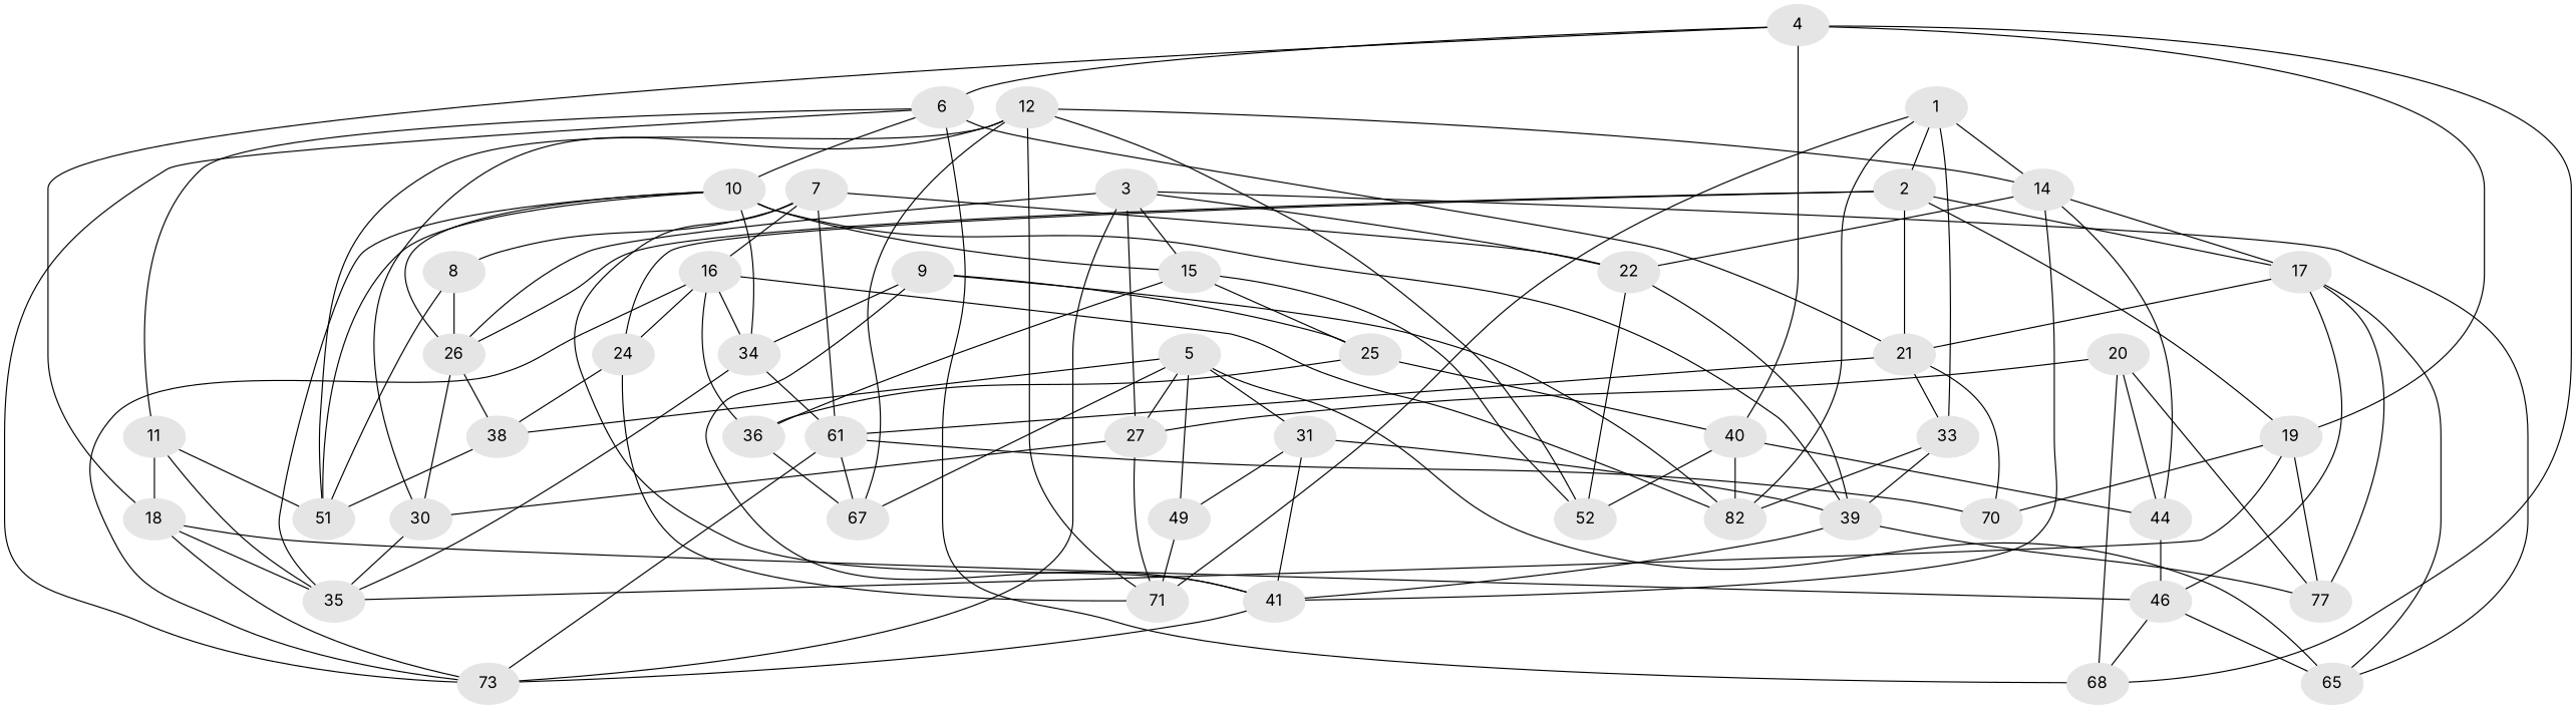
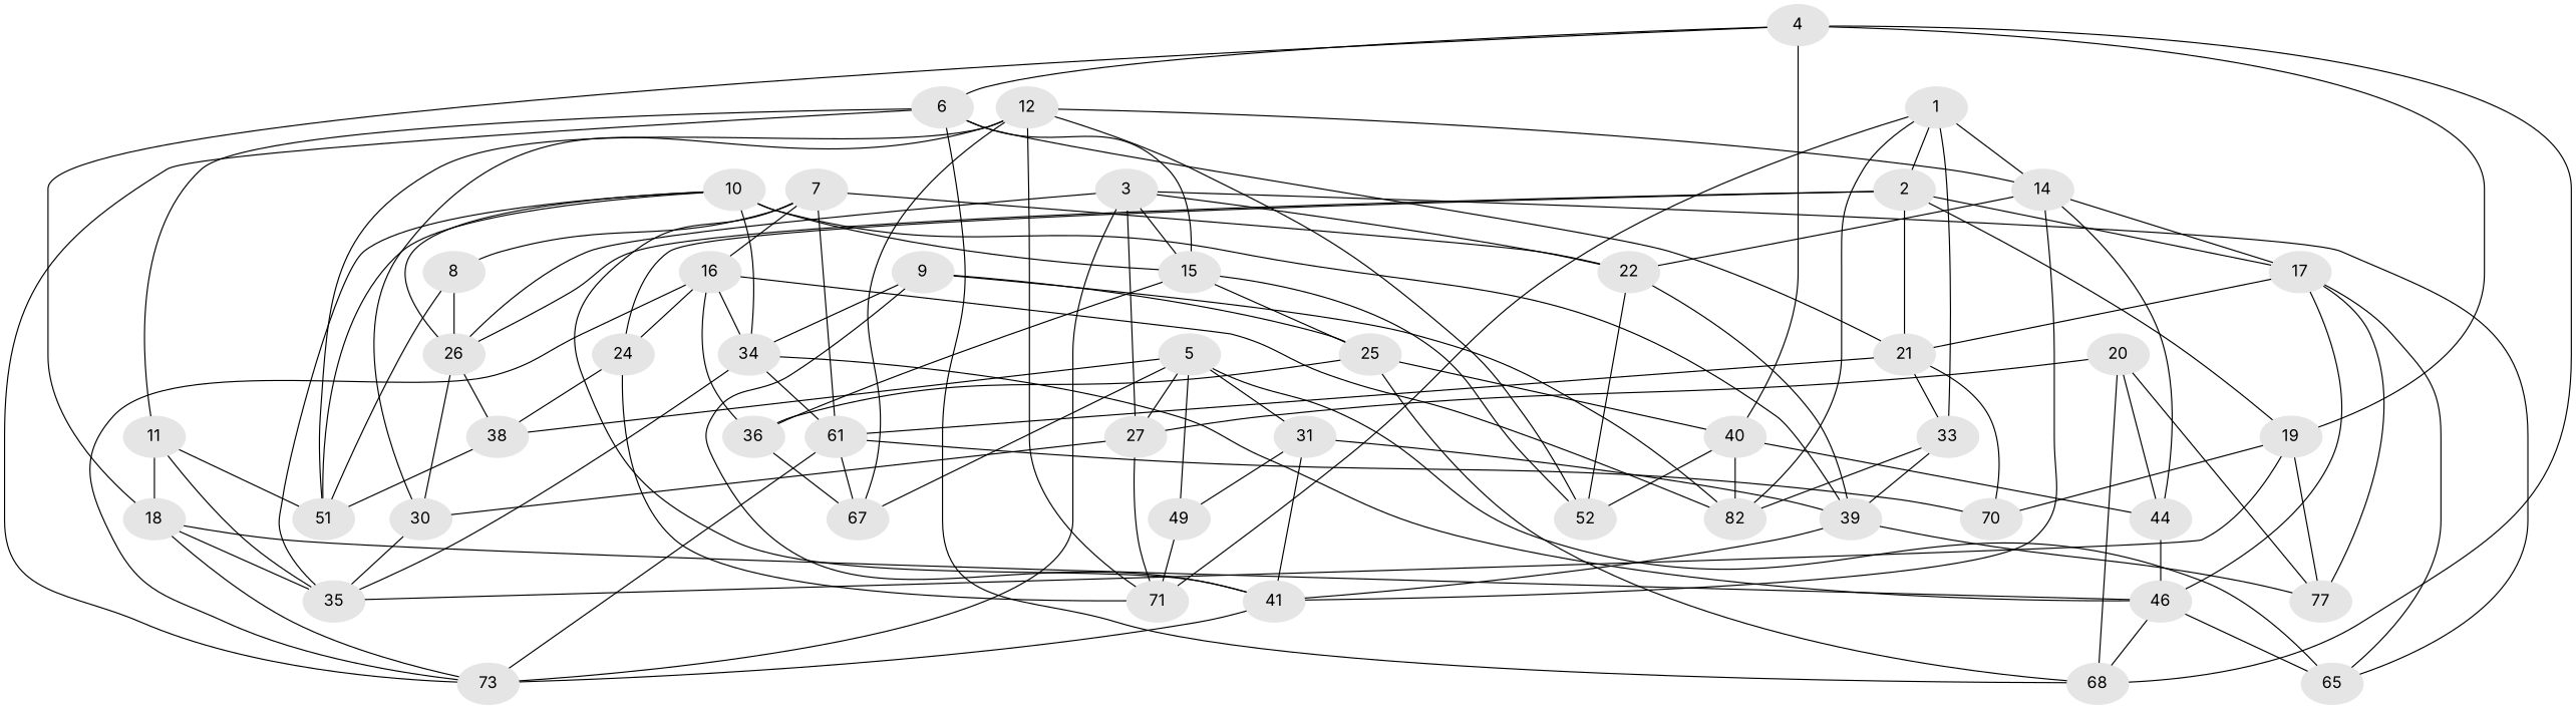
  graph {
    fontname=Inter
    node [color=gray90 fontname=Inter style=filled]
    edge [fontname=Inter]
    1 [super="+47"]
    2 [super="+13"]
    14 [super="+43"]
    33 [super="+65"]
    71 [super="+75"]
    82
    17 [super="+42"]
    19 [super="+81"]
    21 [super="+54"]
    24
    26 [super="+69"]
    22 [super="+72"]
    41 [super="+60"]
    44
    39 [super="+64"]
    n16 [label=65]
    46 [super="+48"]
    77
    35 [super="+80"]
    70
    61 [super="+66"]
    38
    30
    3 [super="+58"]
    15 [super="+45"]
    27 [super="+53"]
    73 [super="+79"]
    25 [super="+55"]
    52
    36
    4 [super="+62"]
    6 [super="+28"]
    18 [super="+29"]
    40 [super="+50"]
    68 [super="+76"]
    11 [super="+23"]
    5 [super="+59"]
    31
    49
    67
    51 [super="+57"]
    7 [super="+32"]
    8
    16 [super="+37"]
    34 [super="+74"]
    9
    10 [super="+78"]
    12 [super="+56"]
    20
    1 -- 2
    1 -- 14
    1 -- 33 [weight=2]
    1 -- 71
    1 -- 82
    2 -- 17
    2 -- 19
    2 -- 21
    2 -- 24
    2 -- 26
    14 -- 17
    14 -- 22
    14 -- 41
    14 -- 44
    33 -- 82
    33 -- 39
    17 -- 21
    17 -- n16
    17 -- 46
    17 -- 77
    19 -- 77
    19 -- 35
    19 -- 70
    21 -- 33
    21 -- 70
    21 -- 61
    24 -- 71
    24 -- 38
    26 -- 38
    26 -- 30
    22 -- 39
    22 -- 52
    41 -- 73
    44 -- 46
    39 -- 41
    39 -- 77
    46 -- n16
    46 -- 68
    61 -- 70
    61 -- 73
    61 -- 67
    38 -- 51
    30 -- 35
    3 -- 26
    3 -- 22
    3 -- n16
    3 -- 15
    3 -- 27
    3 -- 73
    15 -- 25
    15 -- 52
    15 -- 36
    27 -- 71
    27 -- 30
    25 -- 36
    25 -- 40
+   25 -- 68
    36 -- 67
    4 -- 19
    4 -- 6
    4 -- 18
    4 -- 40 [weight=2]
    4 -- 68
    6 -- 21
-   6 -- 10
+   6 -- 15
    6 -- 73
    6 -- 68
    6 -- 11
    18 -- 46
    18 -- 35
    18 -- 73
    40 -- 82
    40 -- 44
    40 -- 52
    11 -- 35
    11 -- 18
    11 -- 51 [weight=2]
    5 -- n16
    5 -- 38
    5 -- 27
    5 -- 31
    5 -- 49
    5 -- 67
    31 -- 41
    31 -- 39
    31 -- 49
    49 -- 71 [weight=2]
    7 -- 22 [weight=2]
    7 -- 41
    7 -- 61
    7 -- 8
    7 -- 16
    8 -- 26
    8 -- 51
    16 -- 82
    16 -- 24
    16 -- 73
    16 -- 36
    16 -- 34
+   34 -- 46
    34 -- 35
    34 -- 61
    9 -- 82
    9 -- 41
    9 -- 25
    9 -- 34
    10 -- 26
    10 -- 39
    10 -- 35
    10 -- 15
    10 -- 51
    10 -- 34
    12 -- 14
    12 -- 71
    12 -- 30
    12 -- 52
    12 -- 67
    12 -- 51
    20 -- 44
    20 -- 77
    20 -- 27
    20 -- 68
  }
